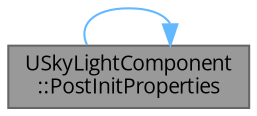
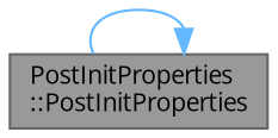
  digraph {
    rankdir=LR
    fontname="Open Sans"
-   n1 [color=gray40 fillcolor=grey60 fontcolor=black fontname="Open Sans" fontsize=10 height=0.2 label="USkyLightComponent\l::PostInitProperties" shape=box style=filled width=0.4]
+   n1 [color=gray40 fillcolor=grey60 fontcolor=black fontname="Open Sans" fontsize=10 height=0.2 label="PostInitProperties\l::PostInitProperties" shape=box style=filled width=0.4]
    n1 -> n1 [color=steelblue1 fontname="Open Sans" fontsize=10 labelfontname=Helvetica labelfontsize=10 style=solid]
  }
